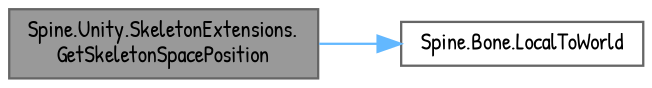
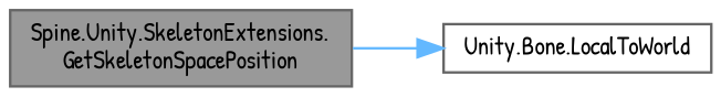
  digraph {
    rankdir=LR
    fontname="Patrick Hand"
    node [fontname="Patrick Hand" fontsize=10 shape=box style=filled]
    n1 [color=gray40 fillcolor=grey60 fontcolor=black height=0.2 label="Spine.Unity.SkeletonExtensions.\lGetSkeletonSpacePosition" width=0.4]
-   n2 [color=grey40 fillcolor=white height=0.2 label="Spine.Bone.LocalToWorld" width=0.4]
+   n2 [color=grey40 fillcolor=white height=0.2 label="Unity.Bone.LocalToWorld" width=0.4]
    n1 -> n2 [color=steelblue1 fontname="Patrick Hand" fontsize=10 labelfontname=Helvetica labelfontsize=10 style=solid]
  }
